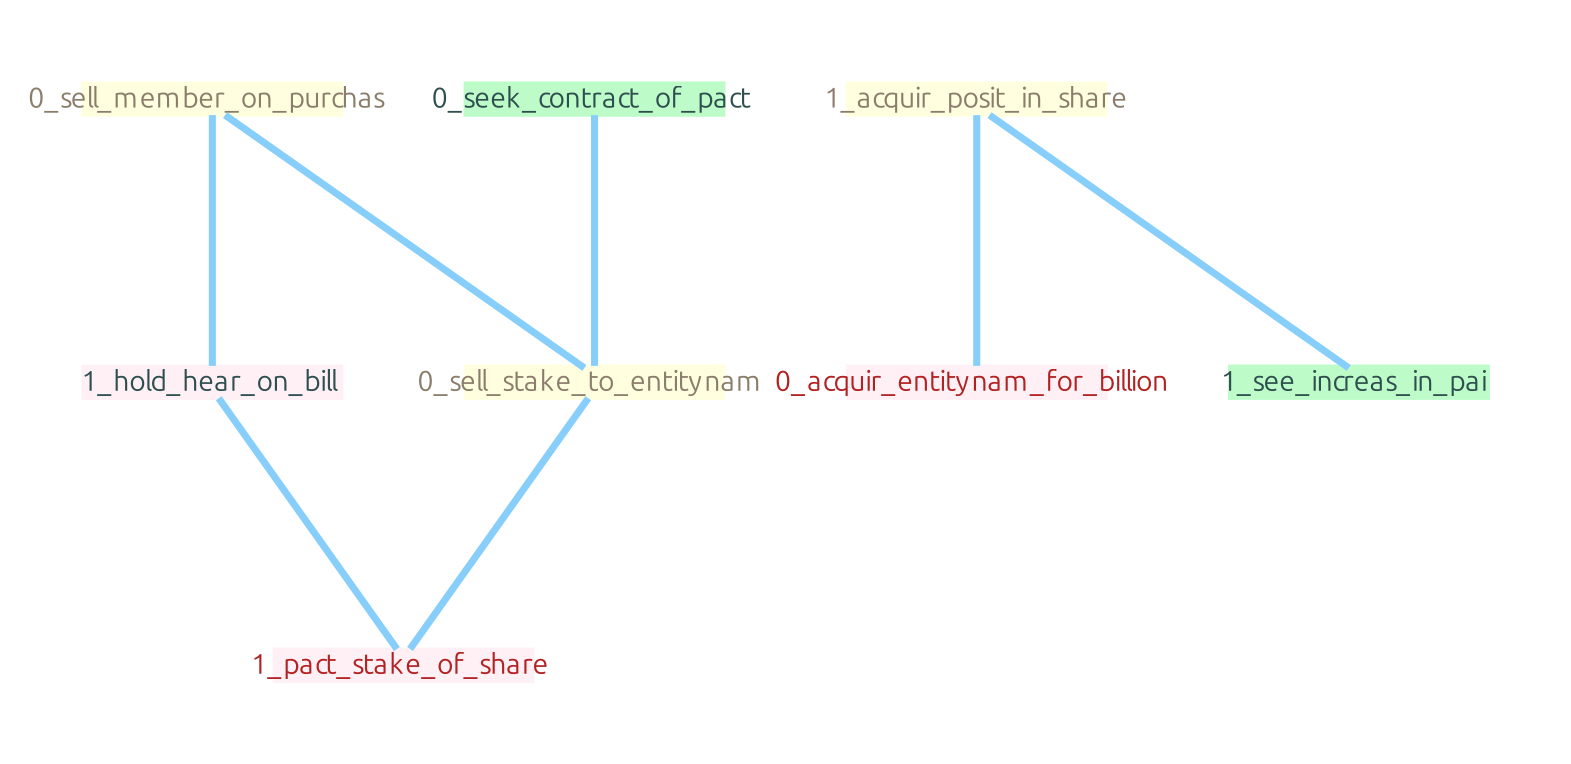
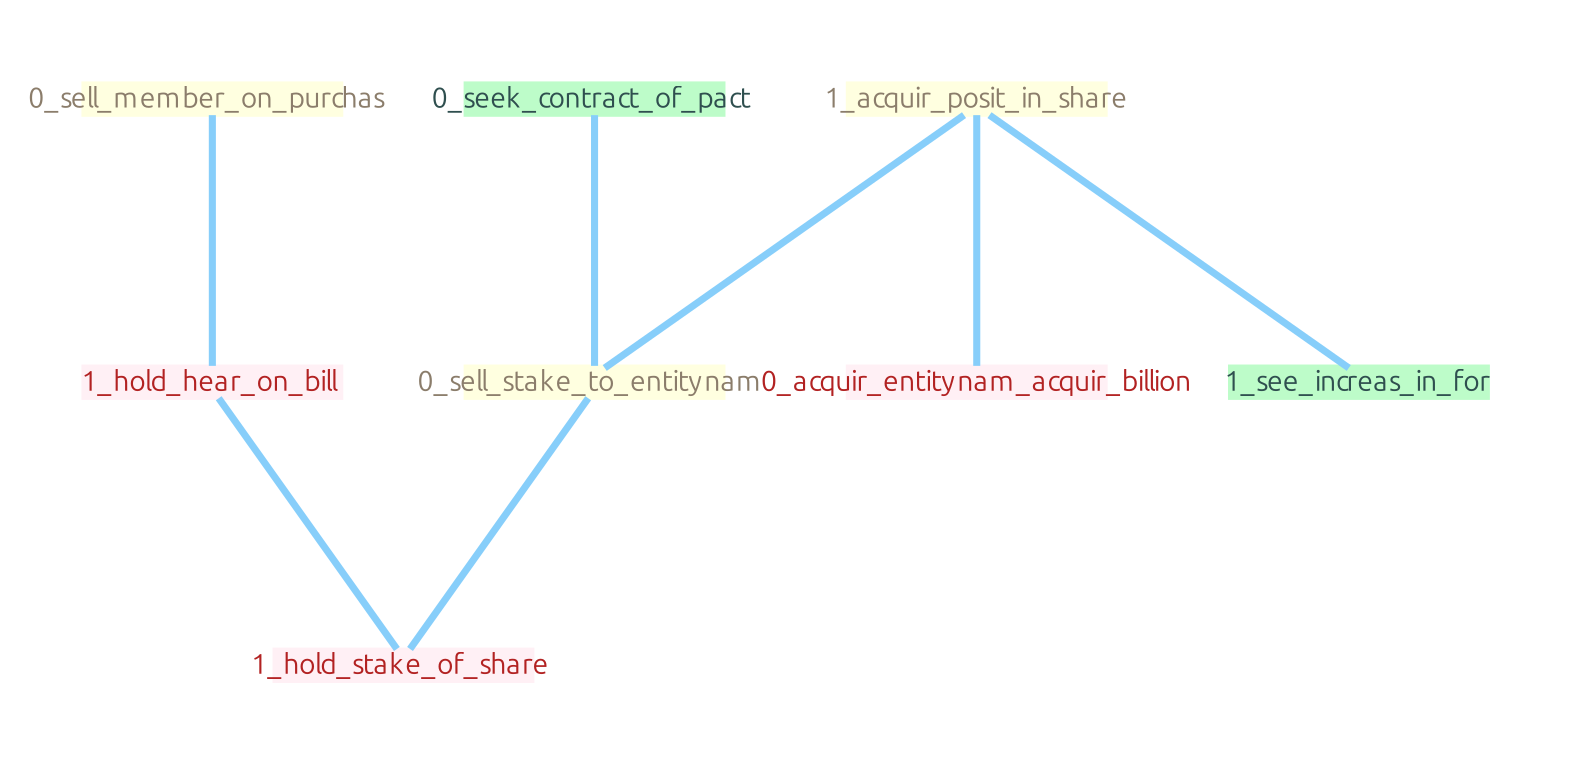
  graph {
    fontname=Ubuntu
    node [color="#ffffe0" fixedsize=true fontcolor="#8b7d6b" fontname=Ubuntu fontsize=4 shape=polygon style=filled]
    edge [color="#87cefa" fontname=Ubuntu w=1]
    "0_sell_member_on_purchas " [height=.06 width=.5]
    n2 [height=.06 label="1_acquir_posit_in_share" width=.5]
    "0_sell_stake_to_entitynam " [height=.06 width=.5]
-   "0_acquir_entitynam_for_billion " [color="#fff0f5" fontcolor="#b22222" height=.06 width=.5]
-   "1_hold_hear_on_bill " [color="#fff0f5" fontcolor="#2f4f4f" height=.06 width=.5]
-   "1_hold_stake_of_share " [color="#fff0f5" fontcolor="#b22222" height=.06 width=.5 label="1_pact_stake_of_share"]
-   "1_see_increas_in_pai " [color="#BDFCC9" fontcolor="#2f4f4f" height=.06 width=.5]
+   "0_acquir_entitynam_for_billion " [color="#fff0f5" fontcolor="#b22222" height=.06 width=.5 label="0_acquir_entitynam_acquir_billion"]
+   "1_hold_hear_on_bill " [color="#fff0f5" fontcolor="#b22222" height=.06 width=.5]
+   "1_hold_stake_of_share " [color="#fff0f5" fontcolor="#b22222" height=.06 width=.5]
+   "1_see_increas_in_pai " [color="#BDFCC9" fontcolor="#2f4f4f" height=.06 width=.5 label="1_see_increas_in_for"]
    "0_seek_contract_of_pact " [color="#BDFCC9" fontcolor="#2f4f4f" height=.06 width=.5]
    subgraph sub_1 {
      "0_sell_member_on_purchas "
      n2
      "0_sell_stake_to_entitynam "
    }
    subgraph sub_2 {
      "0_acquir_entitynam_for_billion "
      "1_hold_hear_on_bill "
      "1_hold_stake_of_share "
    }
-   "0_sell_member_on_purchas " -- "0_sell_stake_to_entitynam "
+   n2 -- "0_sell_stake_to_entitynam "
    "0_sell_member_on_purchas " -- "1_hold_hear_on_bill "
    n2 -- "0_acquir_entitynam_for_billion "
    n2 -- "1_see_increas_in_pai "
    "0_sell_stake_to_entitynam " -- "1_hold_stake_of_share "
    "1_hold_hear_on_bill " -- "1_hold_stake_of_share "
    "0_seek_contract_of_pact " -- "0_sell_stake_to_entitynam "
  }
